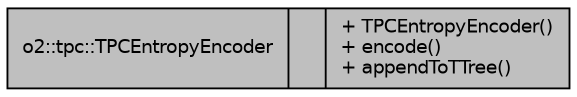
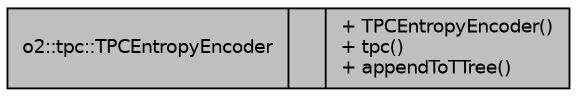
  digraph {
    rankdir=LR
-   n1 [color=black fillcolor=grey75 fontcolor=black fontname=Helvetica fontsize=10 height=0.2 label="{o2::tpc::TPCEntropyEncoder\n||+ TPCEntropyEncoder()\l+ encode()\l+ appendToTTree()\l}" shape=record style=filled width=0.4]
+   n1 [color=black fillcolor=grey75 fontcolor=black fontname=Helvetica fontsize=10 height=0.2 label="{o2::tpc::TPCEntropyEncoder\n||+ TPCEntropyEncoder()\l+ tpc()\l+ appendToTTree()\l}" shape=record style=filled width=0.4]
  }
